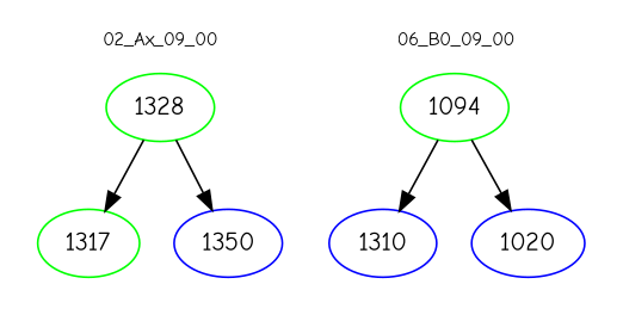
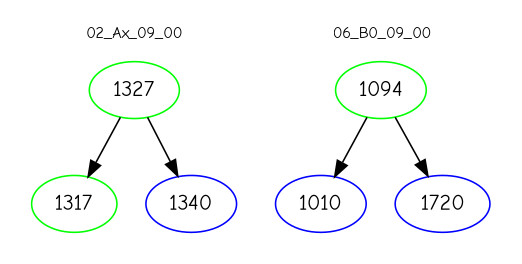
  digraph {
    fontname="Comic Neue"
    node [color=green fontname="Comic Neue"]
    edge [color=black fontname="Comic Neue"]
-   n1 [label=1328]
+   n1 [label=1327]
    n2 [label=1317]
-   n3 [color=blue label=1350]
+   n3 [color=blue label=1340]
    n4 [label=1094]
-   n5 [color=blue label=1310]
-   n6 [color=blue label=1020]
+   n5 [color=blue label=1010]
+   n6 [color=blue label=1720]
    subgraph cluster_1 {
      color=white
      fontsize=10
      label="02_Ax_09_00"
      n1
      n2
      n3
    }
    subgraph cluster_2 {
      color=white
      fontsize=10
      label="06_B0_09_00"
      n4
      n5
      n6
    }
    n1 -> n2
    n1 -> n3
    n4 -> n5
    n4 -> n6
  }
